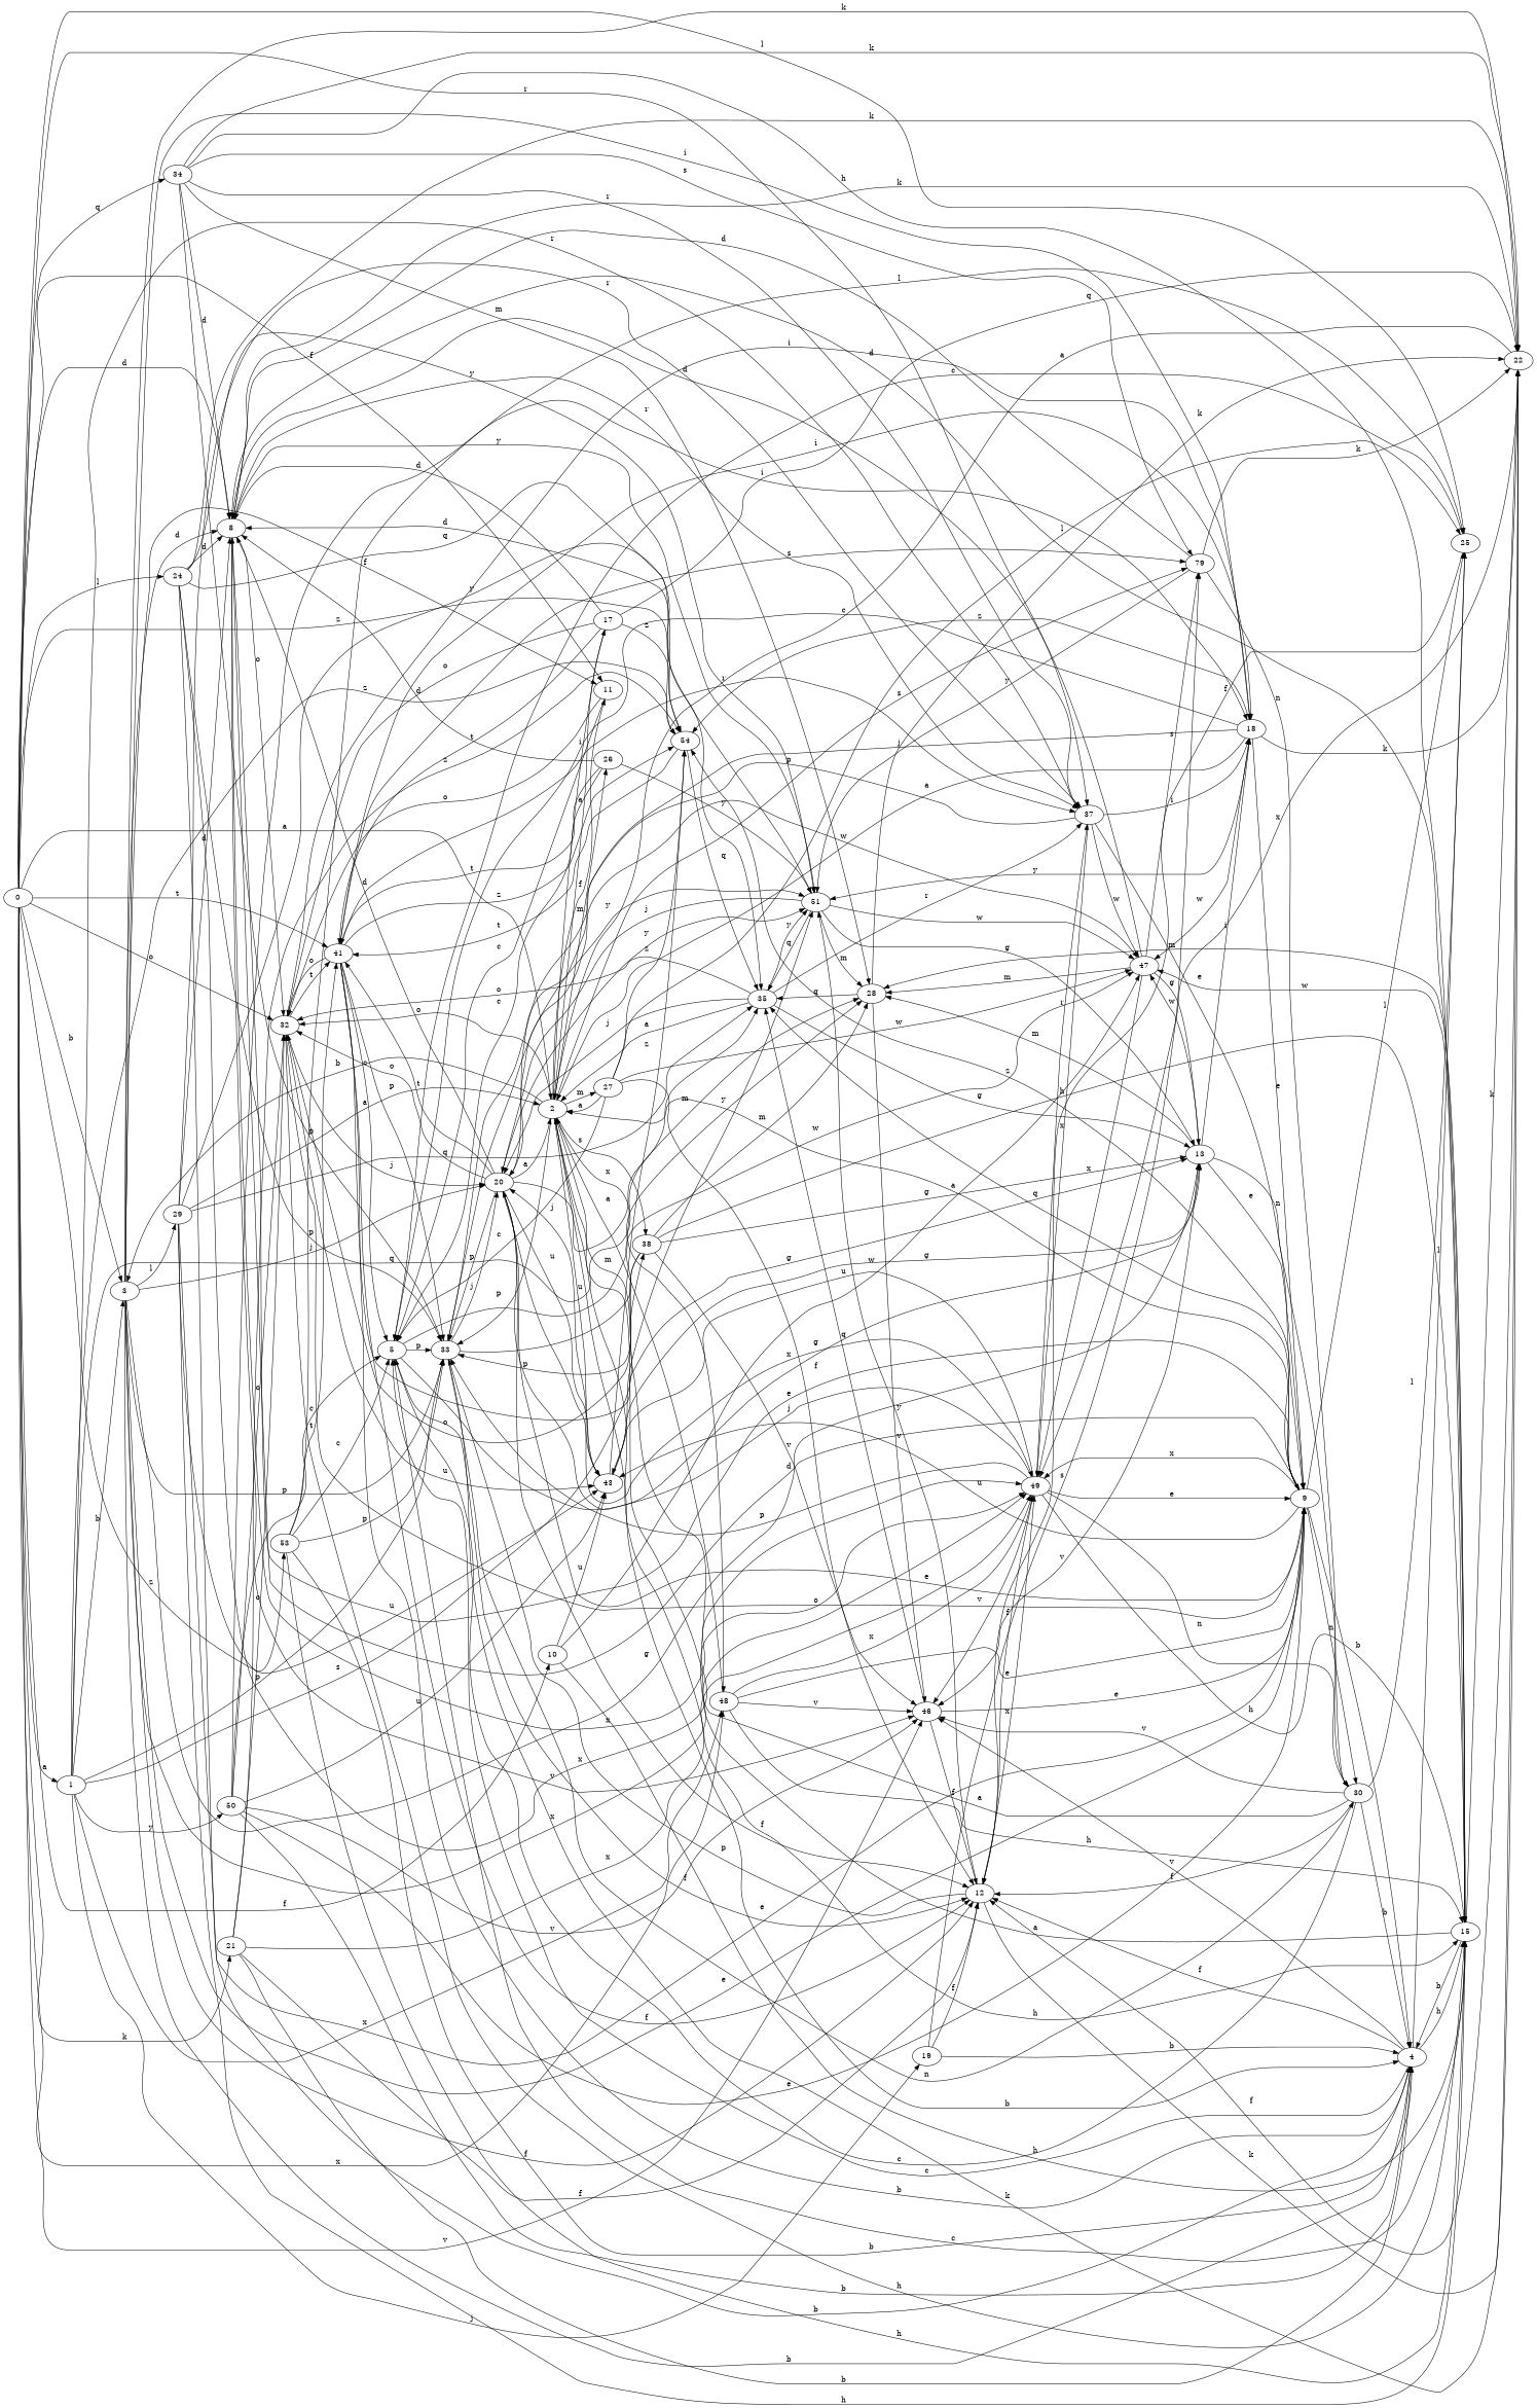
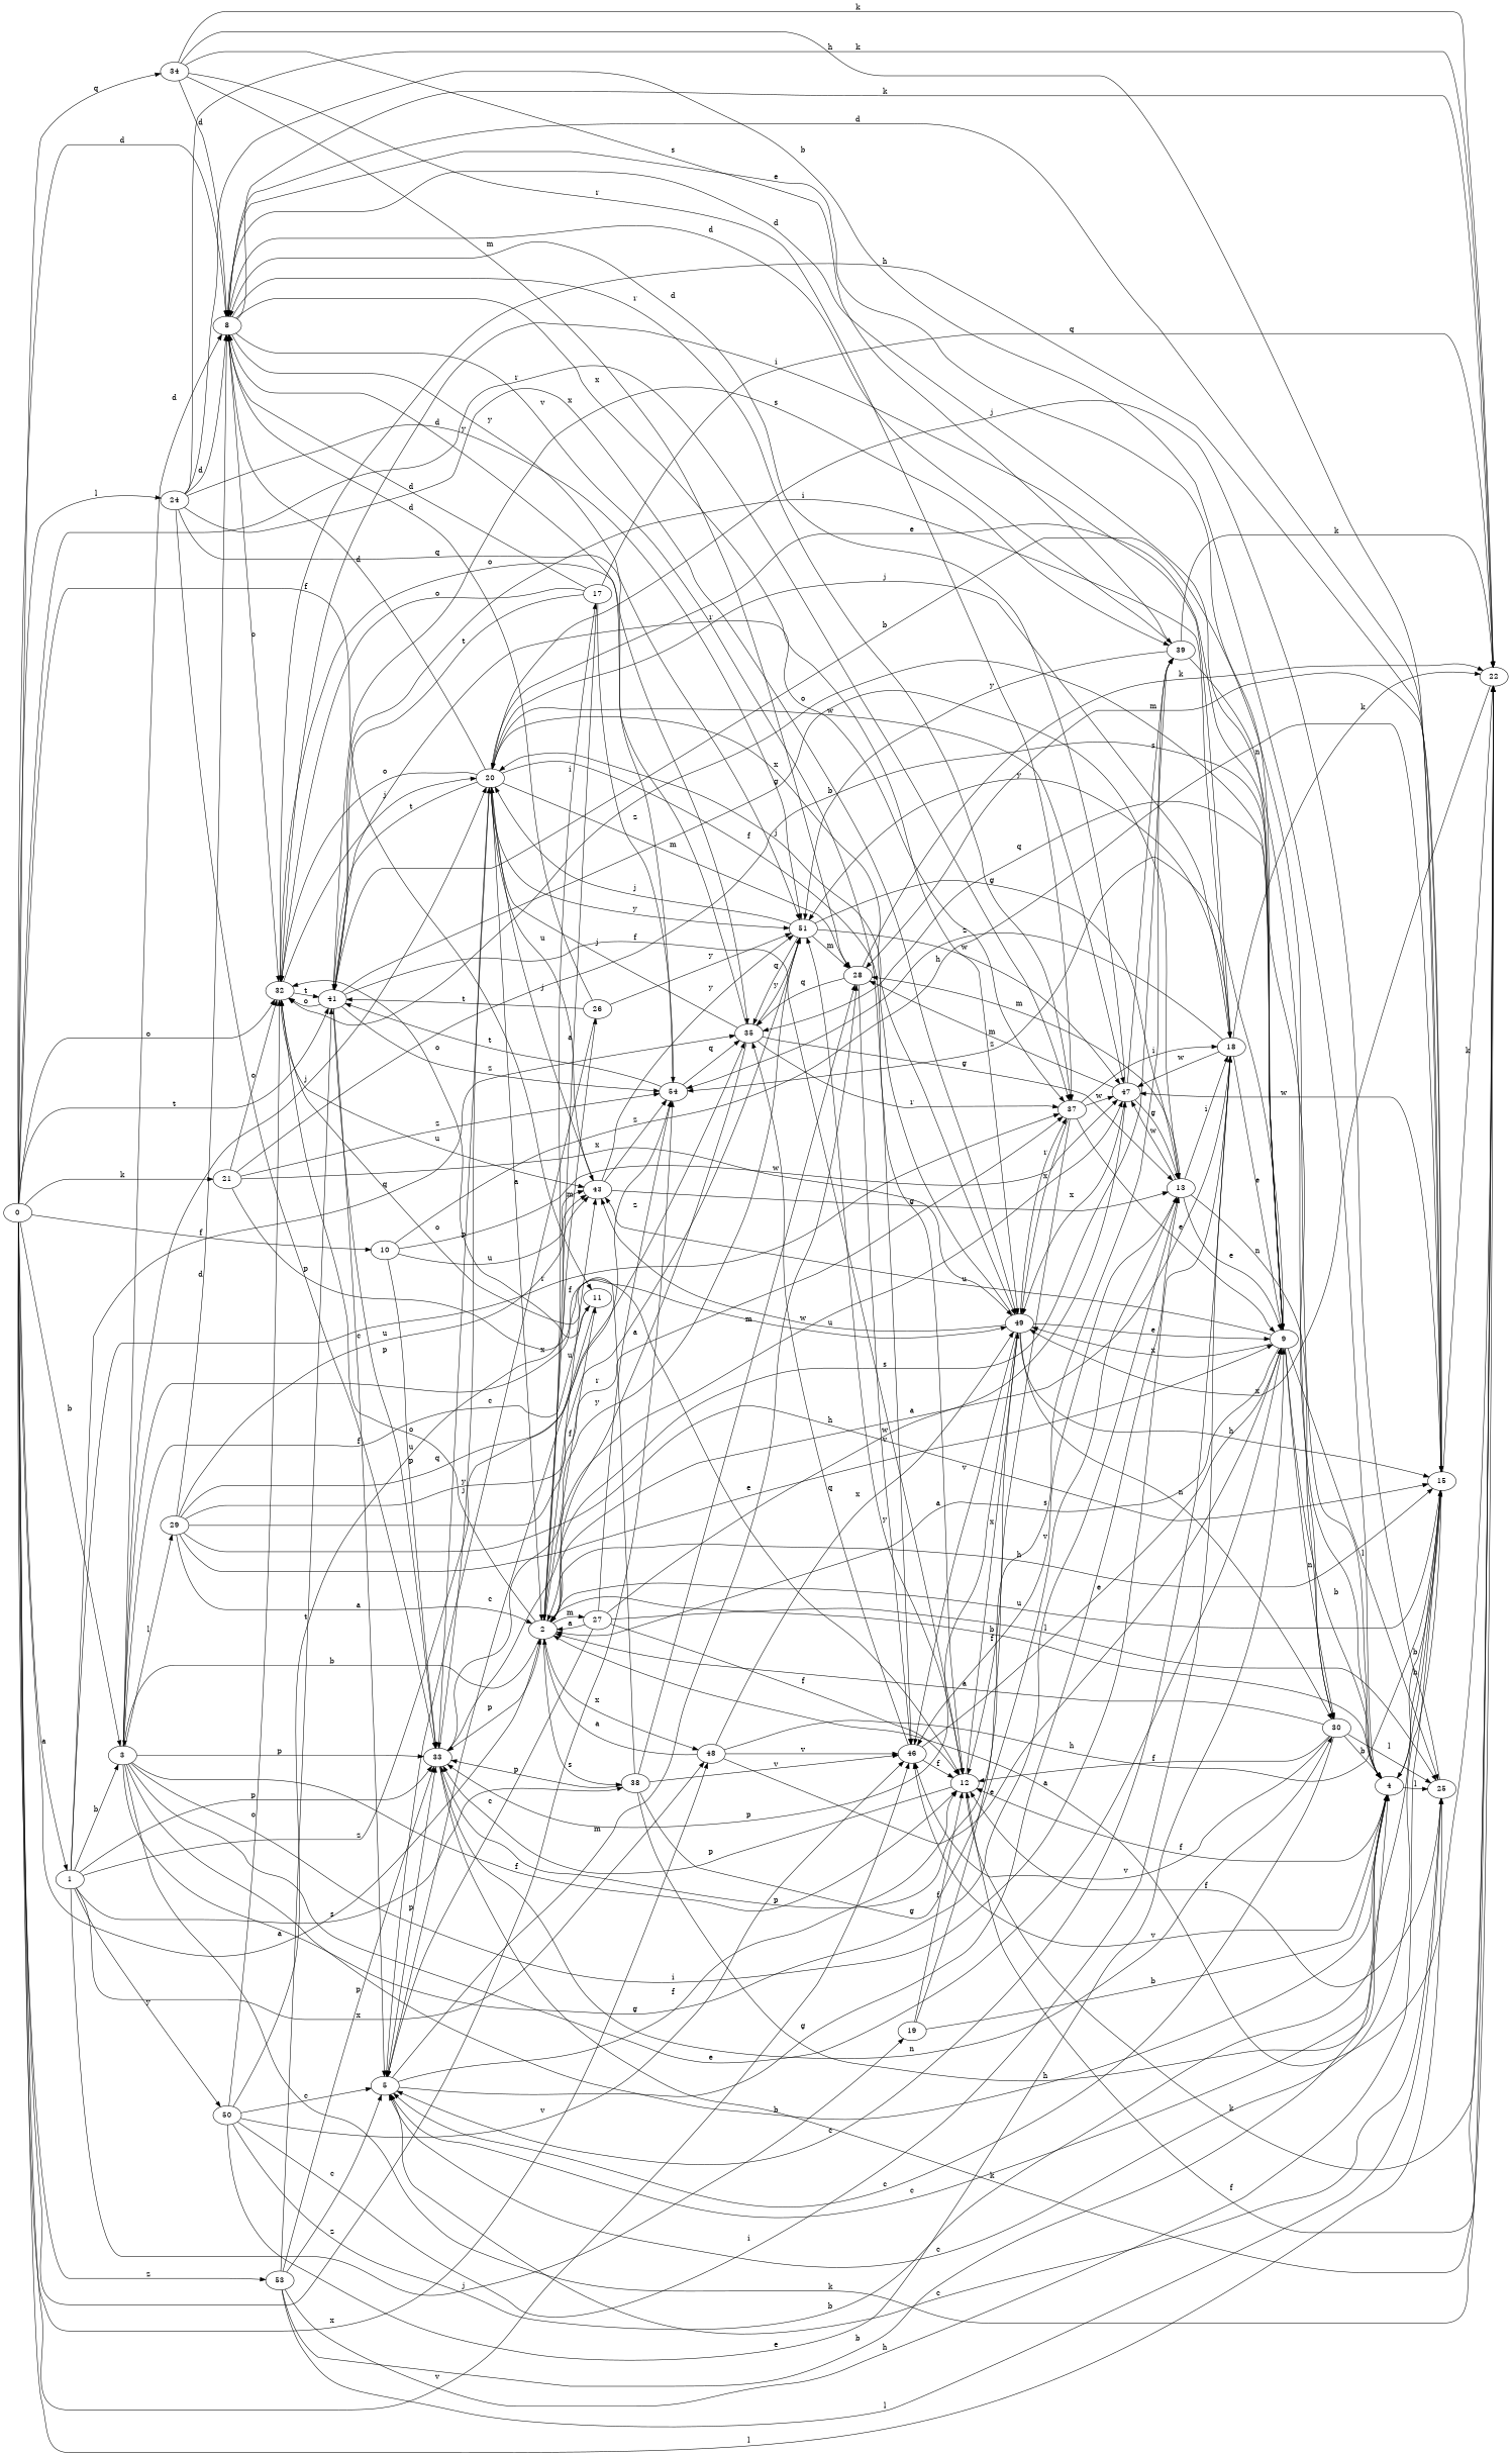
  strict digraph {
    rankdir=LR
    0
    1
    2
    3
    8
    10
    11
    21
    24
    25
    32
    34
    37
    41
    46
    48
    53
    54
    19
    33
    35
    38
    50
    4
    15
    17
    26
    27
-   39 [label=79]
+   39
    43
    9
    12
    13
    18
    20
    22
    29
    49
    51
    47
    5
    28
    30
    0 -> 1 [label=a]
    0 -> 2 [label=a]
    0 -> 3 [label=b]
    0 -> 8 [label=d]
    0 -> 10 [label=f]
    0 -> 11 [label=f]
    0 -> 21 [label=k]
    0 -> 24 [label=l]
    0 -> 25 [label=l]
    0 -> 32 [label=o]
    0 -> 34 [label=q]
    0 -> 37 [label=r]
    0 -> 41 [label=t]
    0 -> 46 [label=v]
    0 -> 48 [label=x]
    0 -> 53 [label=z]
    0 -> 54 [label=z]
    1 -> 3 [label=b]
    1 -> 37 [label=r]
    1 -> 48 [label=x]
    1 -> 54 [label=z]
    1 -> 19 [label=j]
    1 -> 33 [label=p]
    1 -> 35 [label=q]
    1 -> 38 [label=s]
    1 -> 50 [label=y]
    2 -> 3 [label=b]
    2 -> 11 [label=f]
    2 -> 32 [label=o]
    2 -> 48 [label=x]
    2 -> 33 [label=p]
    2 -> 38 [label=s]
    2 -> 4 [label=b]
    2 -> 15 [label=h]
    2 -> 17 [label=i]
    2 -> 26 [label=m]
    2 -> 27 [label=m]
    2 -> 39 [label=s]
    2 -> 43 [label=u]
    3 -> 8 [label=d]
    3 -> 11 [label=f]
    3 -> 33 [label=p]
    3 -> 4 [label=b]
    3 -> 9 [label=e]
    3 -> 12 [label=f]
    3 -> 13 [label=g]
    3 -> 18 [label=i]
    3 -> 20 [label=j]
    3 -> 22 [label=k]
    3 -> 29 [label=l]
    3 -> 49 [label=x]
    8 -> 32 [label=o]
    8 -> 37 [label=r]
    8 -> 46 [label=v]
    8 -> 9 [label=e]
    8 -> 22 [label=k]
    8 -> 49 [label=x]
    8 -> 51 [label=y]
    10 -> 15 [label=h]
    10 -> 43 [label=u]
    10 -> 47 [label=w]
    11 -> 32 [label=o]
    11 -> 5 [label=c]
    21 -> 32 [label=o]
    21 -> 54 [label=z]
    21 -> 4 [label=b]
    21 -> 12 [label=f]
    21 -> 49 [label=x]
    24 -> 8 [label=d]
    24 -> 33 [label=p]
    24 -> 35 [label=q]
    24 -> 4 [label=b]
    24 -> 22 [label=k]
    24 -> 49 [label=x]
    24 -> 51 [label=y]
    25 -> 12 [label=f]
+   25 -> 20 [label=j]
    25 -> 5 [label=c]
    32 -> 41 [label=t]
    32 -> 15 [label=h]
    32 -> 43 [label=u]
    32 -> 18 [label=i]
    32 -> 20 [label=j]
    34 -> 8 [label=d]
    34 -> 37 [label=r]
-   34 -> 33 [label=p]
+   10 -> 33 [label=p]
    34 -> 15 [label=h]
    34 -> 39 [label=s]
    34 -> 22 [label=k]
    34 -> 28 [label=m]
    37 -> 33 [label=p]
    37 -> 9 [label=e]
    37 -> 18 [label=i]
    37 -> 49 [label=x]
    37 -> 47 [label=w]
    41 -> 32 [label=o]
    41 -> 37 [label=r]
    41 -> 54 [label=z]
    41 -> 33 [label=p]
    41 -> 4 [label=b]
    41 -> 39 [label=s]
    41 -> 12 [label=f]
    41 -> 13 [label=g]
    41 -> 18 [label=i]
    41 -> 5 [label=c]
    46 -> 35 [label=q]
    46 -> 9 [label=e]
    46 -> 12 [label=f]
    48 -> 2 [label=a]
    48 -> 46 [label=v]
    48 -> 15 [label=h]
    48 -> 9 [label=e]
    48 -> 49 [label=x]
    53 -> 25 [label=l]
    53 -> 41 [label=t]
    53 -> 33 [label=p]
    53 -> 4 [label=b]
    53 -> 15 [label=h]
    53 -> 5 [label=c]
    54 -> 8 [label=d]
    54 -> 41 [label=t]
    54 -> 35 [label=q]
    19 -> 4 [label=b]
    19 -> 39 [label=s]
    19 -> 12 [label=f]
    33 -> 20 [label=j]
    33 -> 22 [label=k]
    33 -> 51 [label=y]
    33 -> 47 [label=w]
    33 -> 30 [label=n]
    35 -> 2 [label=a]
    35 -> 32 [label=o]
    35 -> 37 [label=r]
    35 -> 13 [label=g]
    35 -> 20 [label=j]
    35 -> 51 [label=y]
    38 -> 32 [label=o]
    38 -> 46 [label=v]
    38 -> 33 [label=p]
    38 -> 15 [label=h]
    38 -> 13 [label=g]
    38 -> 28 [label=m]
    50 -> 32 [label=o]
    50 -> 46 [label=v]
    50 -> 4 [label=b]
    50 -> 43 [label=u]
    50 -> 9 [label=e]
    50 -> 18 [label=i]
    50 -> 5 [label=c]
    4 -> 25 [label=l]
    4 -> 46 [label=v]
    4 -> 15 [label=h]
    4 -> 12 [label=f]
    4 -> 5 [label=c]
-   15 -> 2 [label=a]
+   15 -> 2 [label=u]
    15 -> 8 [label=d]
    15 -> 4 [label=b]
    15 -> 22 [label=k]
    15 -> 47 [label=w]
    15 -> 5 [label=c]
    15 -> 28 [label=m]
    17 -> 2 [label=a]
    17 -> 8 [label=d]
    17 -> 32 [label=o]
    17 -> 41 [label=t]
    17 -> 54 [label=z]
    17 -> 22 [label=q]
    26 -> 8 [label=d]
    26 -> 41 [label=t]
    26 -> 51 [label=y]
    26 -> 5 [label=c]
    27 -> 2 [label=a]
    27 -> 25 [label=l]
    27 -> 54 [label=z]
    27 -> 12 [label=f]
    27 -> 47 [label=w]
    27 -> 5 [label=c]
    39 -> 8 [label=d]
    39 -> 22 [label=k]
    39 -> 51 [label=y]
    39 -> 30 [label=n]
    43 -> 54 [label=z]
    43 -> 13 [label=g]
    43 -> 20 [label=j]
    43 -> 51 [label=y]
    9 -> 2 [label=a]
    9 -> 8 [label=d]
    9 -> 25 [label=l]
    9 -> 32 [label=o]
    9 -> 54 [label=z]
    9 -> 35 [label=q]
    9 -> 4 [label=b]
    9 -> 43 [label=u]
    9 -> 49 [label=x]
    9 -> 30 [label=n]
    12 -> 33 [label=p]
    12 -> 22 [label=k]
    12 -> 49 [label=x]
    12 -> 51 [label=y]
    13 -> 46 [label=v]
    13 -> 9 [label=e]
    13 -> 18 [label=i]
    13 -> 47 [label=w]
    13 -> 28 [label=m]
    13 -> 30 [label=n]
    18 -> 2 [label=a]
    18 -> 54 [label=z]
    18 -> 9 [label=e]
    18 -> 20 [label=j]
    18 -> 22 [label=k]
    18 -> 51 [label=y]
    18 -> 47 [label=w]
    18 -> 5 [label=c]
    20 -> 2 [label=a]
    20 -> 8 [label=d]
    20 -> 32 [label=o]
    20 -> 41 [label=t]
    20 -> 33 [label=p]
    20 -> 43 [label=u]
    20 -> 9 [label=e]
    20 -> 12 [label=f]
    20 -> 49 [label=x]
    20 -> 51 [label=y]
    20 -> 47 [label=w]
    20 -> 28 [label=m]
    22 -> 2 [label=a]
    22 -> 12 [label=f]
    22 -> 49 [label=x]
    29 -> 2 [label=a]
    29 -> 8 [label=d]
    29 -> 37 [label=r]
    29 -> 35 [label=q]
    29 -> 15 [label=h]
    29 -> 43 [label=u]
    29 -> 9 [label=e]
    29 -> 51 [label=y]
    49 -> 37 [label=r]
    49 -> 46 [label=v]
    49 -> 33 [label=p]
    49 -> 15 [label=h]
    49 -> 43 [label=u]
    49 -> 9 [label=e]
    49 -> 12 [label=f]
    49 -> 20 [label=j]
    49 -> 30 [label=n]
    51 -> 35 [label=q]
    51 -> 13 [label=g]
    51 -> 20 [label=j]
    51 -> 47 [label=w]
    51 -> 28 [label=m]
    47 -> 8 [label=d]
    47 -> 39 [label=s]
    47 -> 13 [label=g]
    47 -> 49 [label=x]
    47 -> 28 [label=m]
    5 -> 33 [label=p]
    5 -> 12 [label=f]
    5 -> 13 [label=g]
    5 -> 28 [label=m]
    28 -> 46 [label=v]
    28 -> 35 [label=q]
    28 -> 22 [label=k]
    30 -> 2 [label=a]
    30 -> 25 [label=l]
    30 -> 46 [label=v]
    30 -> 4 [label=b]
    30 -> 12 [label=f]
    30 -> 5 [label=c]
  }
